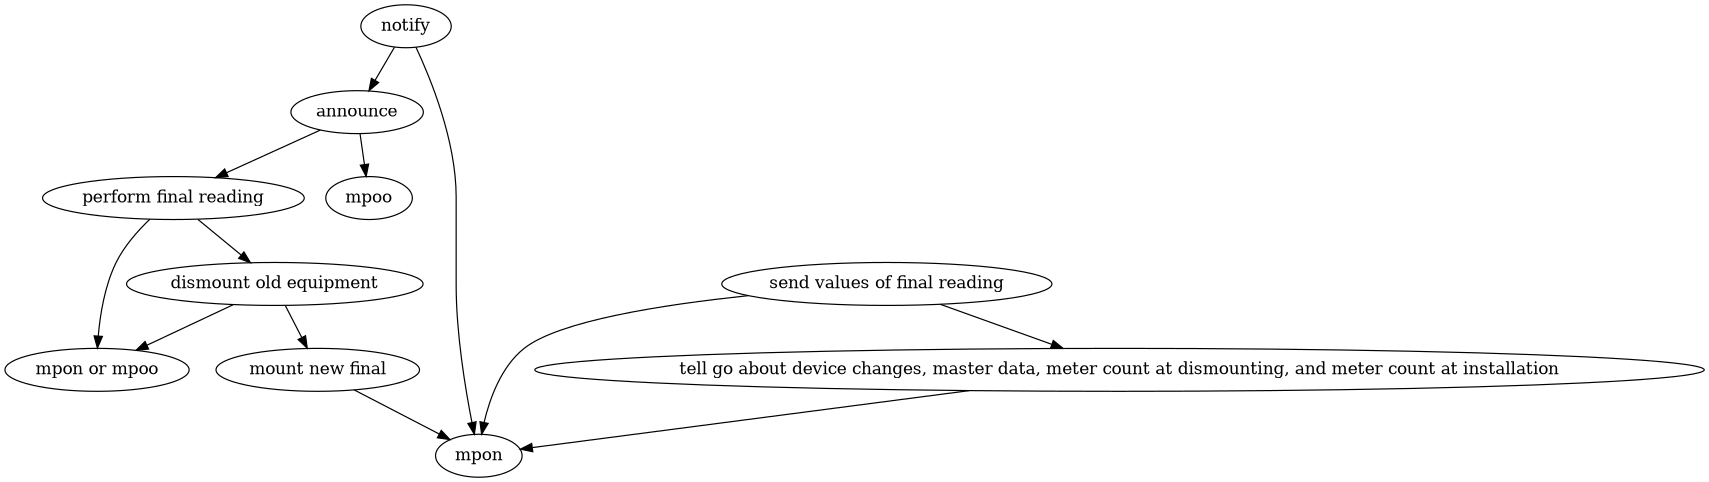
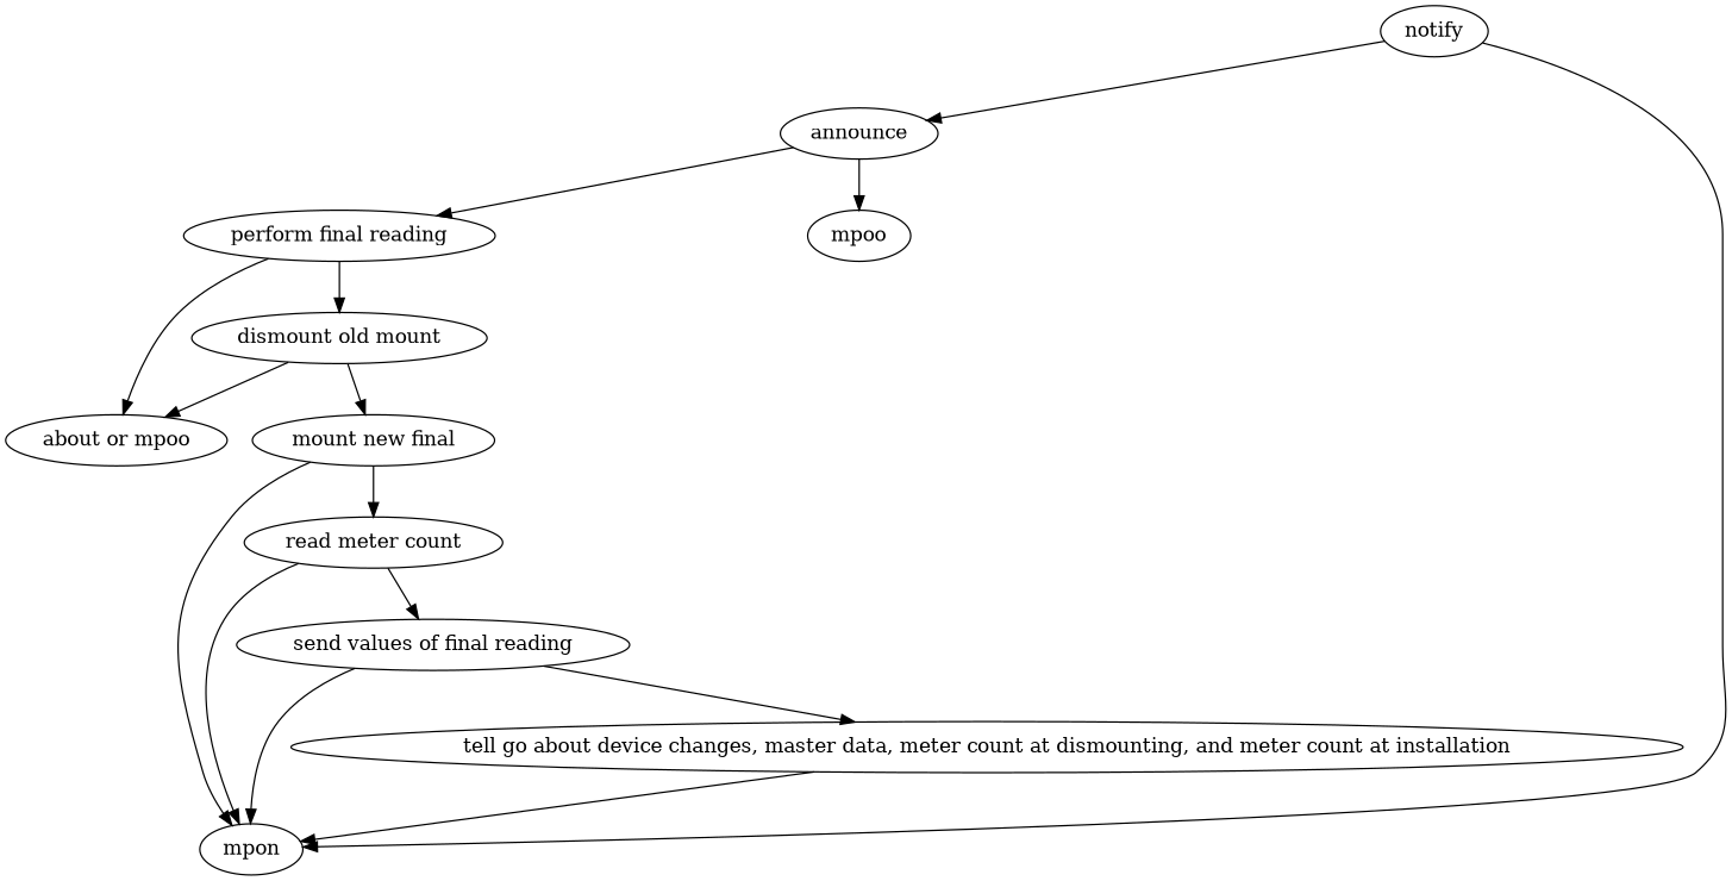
  strict digraph {
    edge [attrs="{'type': 'actor performer', 'label': 'actor performer'}"]
    notify [attrs="{'type': 'Activity', 'label': 'notify'}"]
    announce [attrs="{'type': 'Activity', 'label': 'announce'}"]
    mpon [attrs="{'type': 'Actor', 'label': 'mpon'}"]
    "perform final reading" [attrs="{'type': 'Activity', 'label': 'perform final reading'}"]
    mpoo [attrs="{'type': 'Actor', 'label': 'mpoo'}"]
-   "dismount old equipment" [attrs="{'type': 'Activity', 'label': 'dismount old equipment'}"]
-   "mpon or mpoo" [attrs="{'type': 'Actor', 'label': 'mpon or mpoo'}"]
+   "dismount old equipment" [attrs="{'type': 'Activity', 'label': 'dismount old equipment'}" label="dismount old mount"]
+   "mpon or mpoo" [attrs="{'type': 'Actor', 'label': 'mpon or mpoo'}" label="about or mpoo"]
    n8 [attrs="{'type': 'Activity', 'label': 'mount new device'}" label="mount new final"]
+   "read meter count" [attrs="{'type': 'Activity', 'label': 'read meter count'}"]
    "send values of final reading" [attrs="{'type': 'Activity', 'label': 'send values of final reading'}"]
    "tell go about device changes, master data, meter count at dismounting, and meter count at installation" [attrs="{'type': 'Activity', 'label': 'tell go about device changes, master data, meter count at dismounting, and meter count at installation'}"]
    notify -> announce [attrs="{'type': 'flow', 'label': 'flow'}"]
    notify -> mpon
    announce -> "perform final reading" [attrs="{'type': 'flow', 'label': 'flow'}"]
    announce -> mpoo
    "perform final reading" -> "dismount old equipment" [attrs="{'type': 'flow', 'label': 'flow'}"]
    "perform final reading" -> "mpon or mpoo"
    "dismount old equipment" -> "mpon or mpoo"
    "dismount old equipment" -> n8 [attrs="{'type': 'flow', 'label': 'flow'}"]
    n8 -> mpon
+   n8 -> "read meter count" [attrs="{'type': 'flow', 'label': 'flow'}"]
+   "read meter count" -> mpon
+   "read meter count" -> "send values of final reading" [attrs="{'type': 'flow', 'label': 'flow'}"]
    "send values of final reading" -> mpon
    "send values of final reading" -> "tell go about device changes, master data, meter count at dismounting, and meter count at installation" [attrs="{'type': 'flow', 'label': 'flow'}"]
    "tell go about device changes, master data, meter count at dismounting, and meter count at installation" -> mpon
  }
